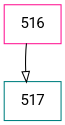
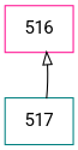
  digraph {
    fontname=Roboto
    node [shape=record fontname=Roboto]
    n1 [label="{516}" color=deeppink]
    n2 [label="{517}" color=teal]
-   n1 -> n2 [arrowhead=onormal fontname=Roboto]
+   n2 -> n1 [arrowhead=onormal fontname=Roboto]
  }
